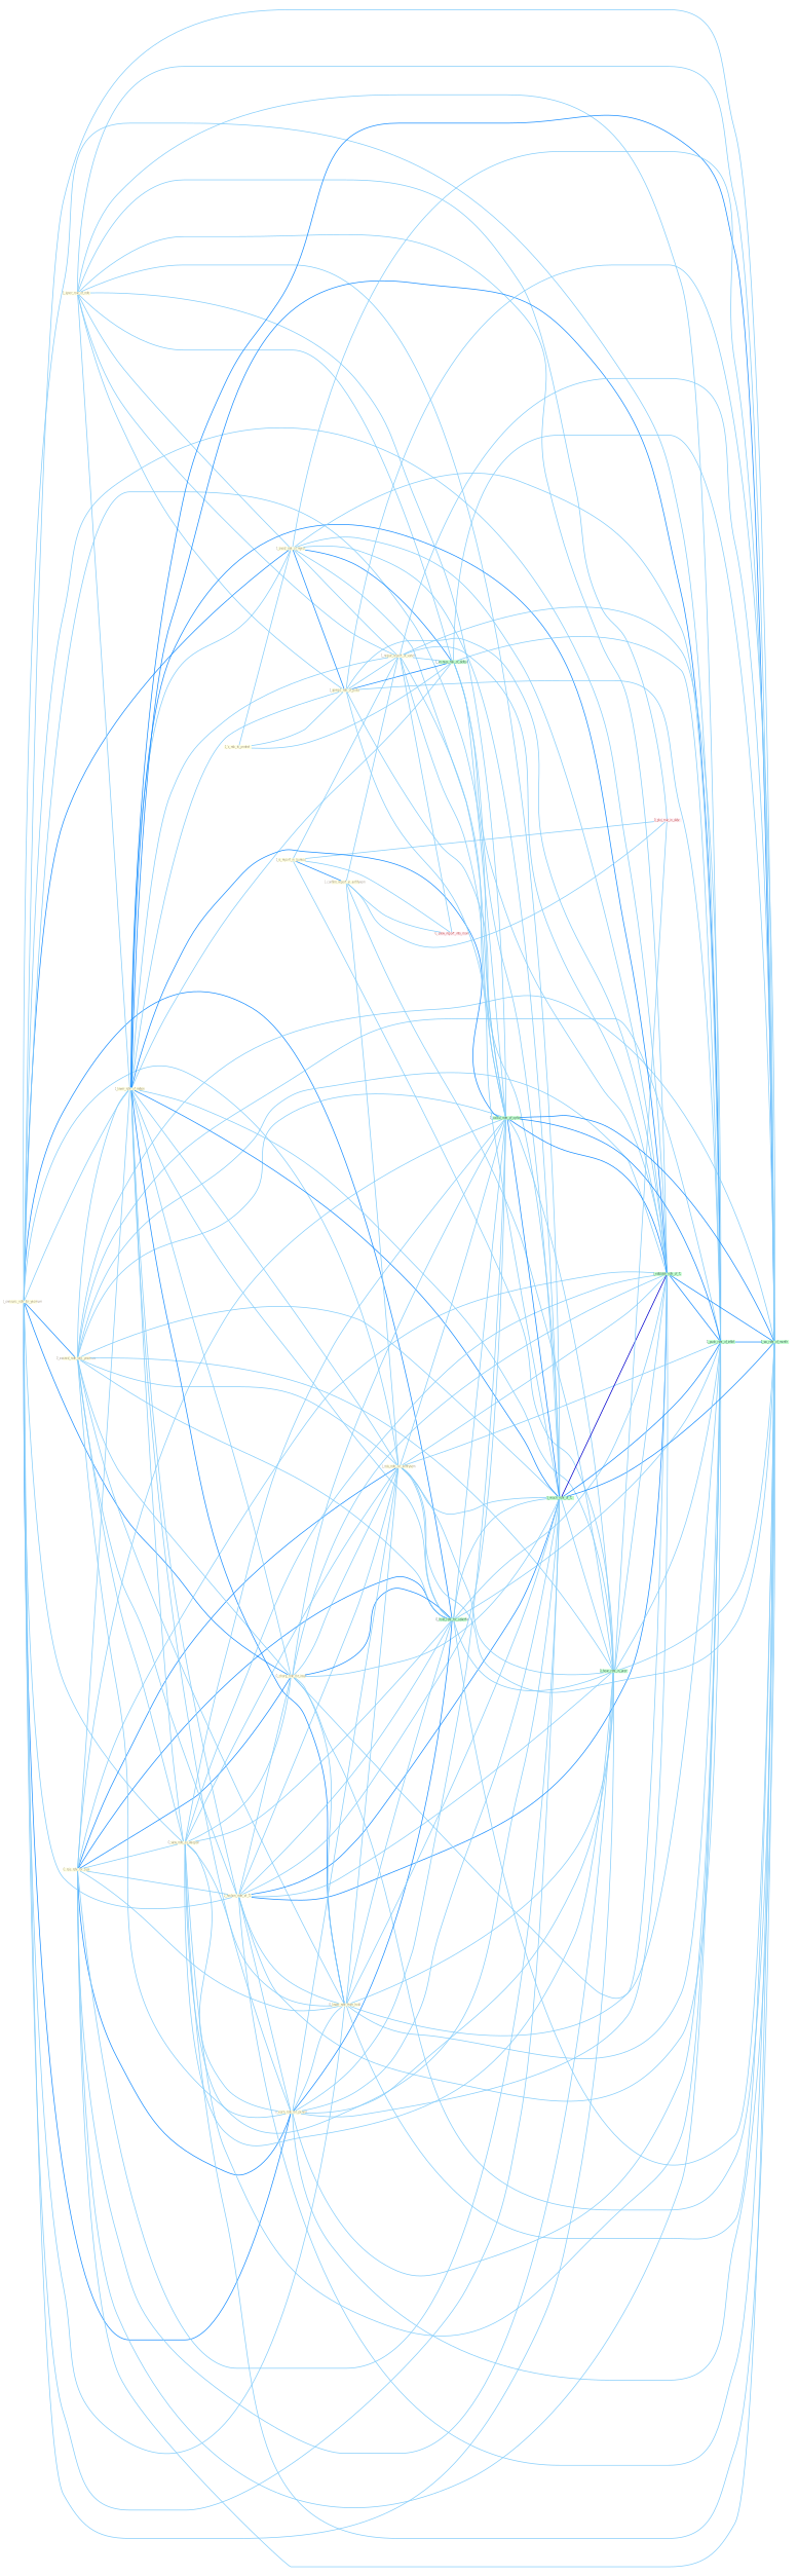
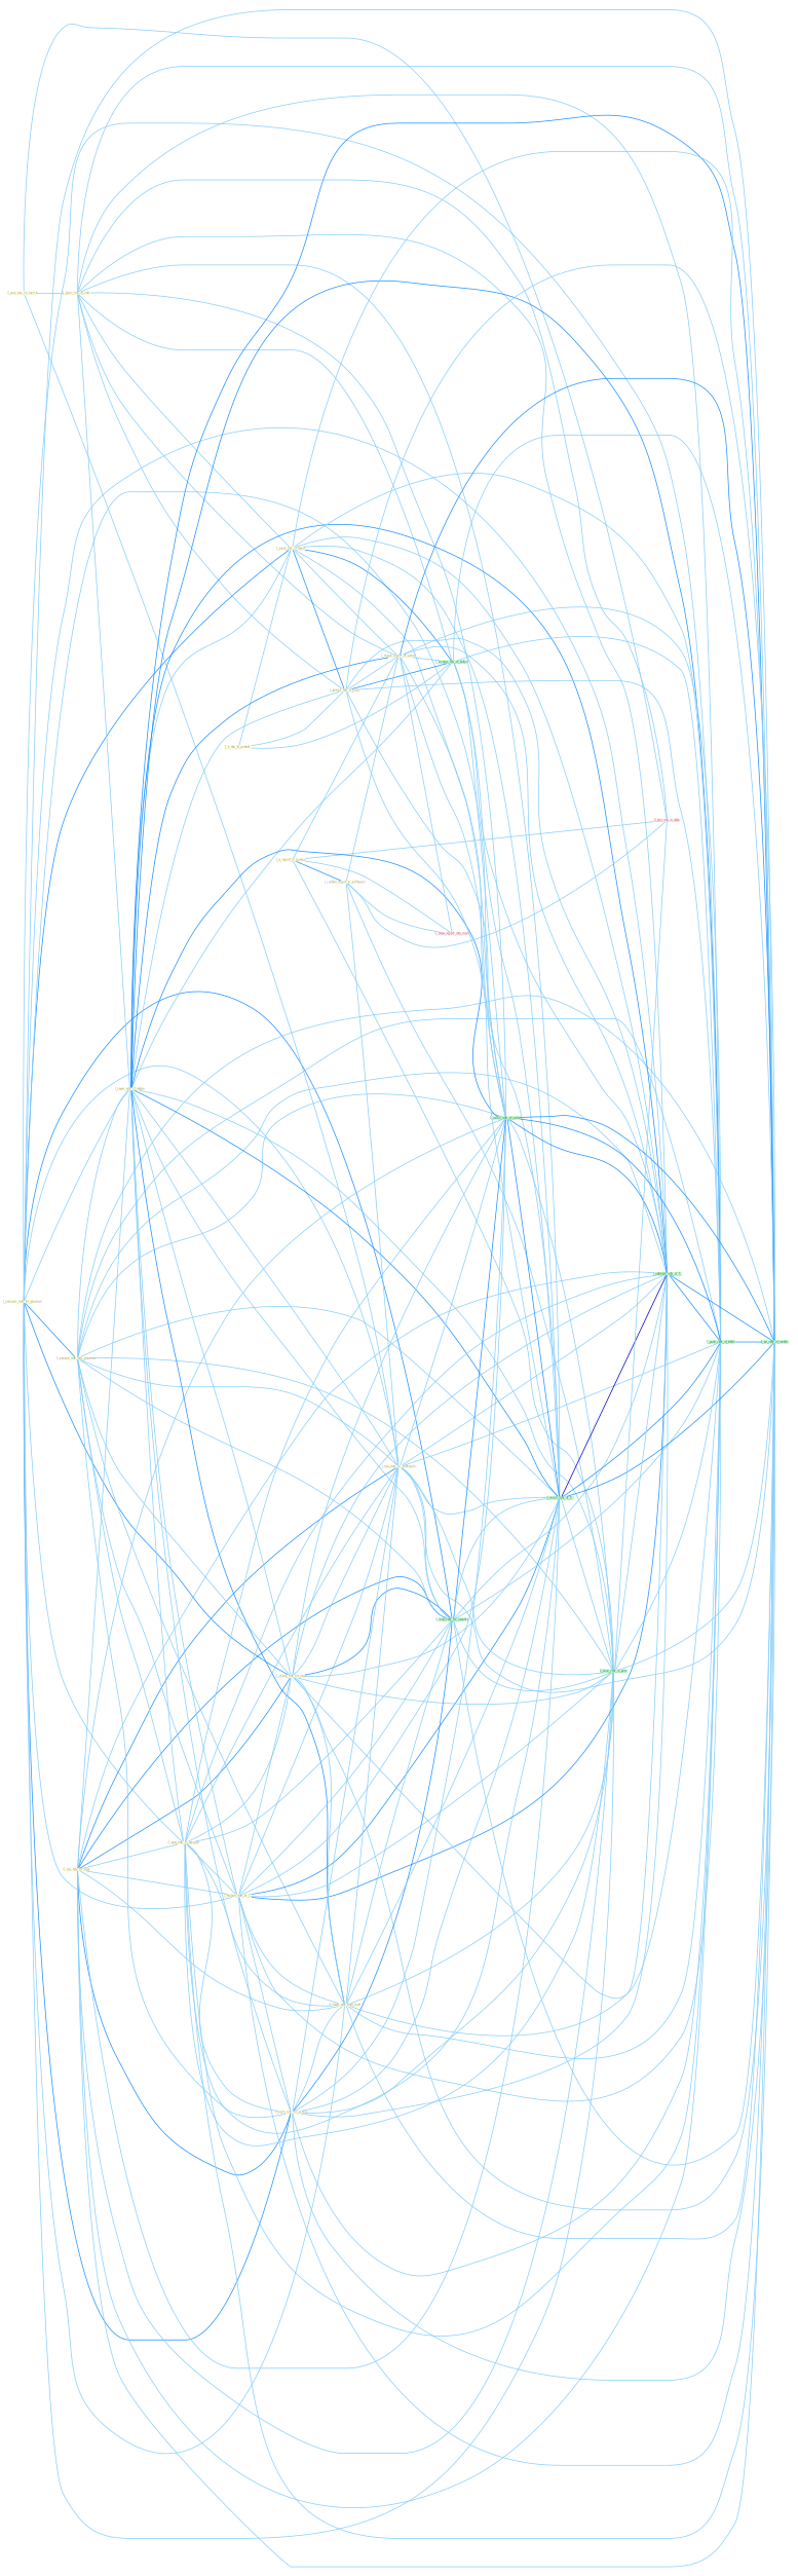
  graph {
    fontname="Comic Neue"
    rankdir=LR
    node [color="#ffffe0" fixedsize=true fontcolor="#8b7d6b" fontname="Comic Neue" fontsize=4 shape=polygon style=filled]
    edge [color="#87cefa" fontname="Comic Neue" w=1]
    "1_'s_risk_to_protest " [height=.06 width=.5]
    "1_announc_rate_for_yearnum " [height=.06 width=.5]
    "0_rais_rate_for_busi " [height=.06 width=.5]
+   "0_serv_role_on_bench " [height=.06 width=.5]
    "1_is_report_in_bureau " [height=.06 width=.5]
    "1_ignor_role_of_rate " [height=.06 width=.5]
    "0_exceed_rate_sinc_yearnum " [height=.06 width=.5]
    "1_lower_rate_of_million " [height=.06 width=.5]
    "0_view_rate_as_weapon " [height=.06 width=.5]
    "1_avoid_risk_of_reject " [height=.06 width=.5]
    "1_spread_risk_of_polici " [height=.06 width=.5]
    "0_reckon_rate_at_% " [height=.06 width=.5]
    "0_charg_rate_for_insur " [height=.06 width=.5]
    "1_confirm_report_in_entitynam " [height=.06 width=.5]
    "0_earn_rate_for_period " [height=.06 width=.5]
    "0_lower_rate_from_hold " [height=.06 width=.5]
    "1_rais_rate_on_entitynam " [height=.06 width=.5]
    "1_requir_report_of_varieti " [height=.06 width=.5]
    "0_allow_report_into_room " [color="#fff0f5" fontcolor="#b22222" height=.06 width=.5]
    "0_plai_role_in_slide " [color="#fff0f5" fontcolor="#b22222" height=.06 width=.5]
    "1_increas_risk_of_default " [color="#BDFCC9" fontcolor="#2f4f4f" height=.06 width=.5]
    "0_hold_rate_for_advertis " [color="#BDFCC9" fontcolor="#2f4f4f" height=.06 width=.5]
    "1_calcul_rate_of_option " [color="#BDFCC9" fontcolor="#2f4f4f" height=.06 width=.5]
    "1_reach_rate_of_% " [color="#BDFCC9" fontcolor="#2f4f4f" height=.06 width=.5]
    "0_have_rate_in_year " [color="#BDFCC9" fontcolor="#2f4f4f" height=.06 width=.5]
    "1_establish_rate_of_% " [color="#BDFCC9" fontcolor="#2f4f4f" height=.06 width=.5]
    "1_push_rate_of_inflat " [color="#BDFCC9" fontcolor="#2f4f4f" height=.06 width=.5]
    "1_wa_rate_of_month " [color="#BDFCC9" fontcolor="#2f4f4f" height=.06 width=.5]
    subgraph sub_1 {
      "1_'s_risk_to_protest "
      "1_announc_rate_for_yearnum "
      "0_rais_rate_for_busi "
+     "0_serv_role_on_bench "
      "1_is_report_in_bureau "
      "1_ignor_role_of_rate "
      "0_exceed_rate_sinc_yearnum "
      "1_lower_rate_of_million "
      "0_view_rate_as_weapon "
      "1_avoid_risk_of_reject "
      "1_spread_risk_of_polici "
      "0_reckon_rate_at_% "
      "0_charg_rate_for_insur "
      "1_confirm_report_in_entitynam "
      "0_earn_rate_for_period "
      "0_lower_rate_from_hold "
      "1_rais_rate_on_entitynam "
      "1_requir_report_of_varieti "
    }
    subgraph sub_2 {
      "0_allow_report_into_room "
      "0_plai_role_in_slide "
    }
    "1_'s_risk_to_protest " -- "1_avoid_risk_of_reject "
    "1_'s_risk_to_protest " -- "1_spread_risk_of_polici "
    "1_'s_risk_to_protest " -- "1_increas_risk_of_default "
    "1_announc_rate_for_yearnum " -- "0_exceed_rate_sinc_yearnum " [color="#1e90ff" w=2]
    "1_announc_rate_for_yearnum " -- "1_lower_rate_of_million "
    "1_announc_rate_for_yearnum " -- "0_view_rate_as_weapon "
    "1_announc_rate_for_yearnum " -- "1_avoid_risk_of_reject " [color="#1e90ff" w=2]
    "1_announc_rate_for_yearnum " -- "0_reckon_rate_at_% "
    "1_announc_rate_for_yearnum " -- "0_charg_rate_for_insur " [color="#1e90ff" w=2]
    "1_announc_rate_for_yearnum " -- "0_earn_rate_for_period " [color="#1e90ff" w=2]
    "1_announc_rate_for_yearnum " -- "0_lower_rate_from_hold "
    "1_announc_rate_for_yearnum " -- "1_rais_rate_on_entitynam "
    "1_announc_rate_for_yearnum " -- "0_hold_rate_for_advertis " [color="#1e90ff" w=2]
    "1_announc_rate_for_yearnum " -- "1_calcul_rate_of_option "
-   "1_announc_rate_for_yearnum " -- "1_reach_rate_of_% "
    "1_announc_rate_for_yearnum " -- "0_have_rate_in_year "
    "1_announc_rate_for_yearnum " -- "1_establish_rate_of_% "
    "1_announc_rate_for_yearnum " -- "1_push_rate_of_inflat "
    "1_announc_rate_for_yearnum " -- "1_wa_rate_of_month "
    "0_rais_rate_for_busi " -- "1_lower_rate_of_million "
    "0_rais_rate_for_busi " -- "0_view_rate_as_weapon "
    "0_rais_rate_for_busi " -- "0_reckon_rate_at_% "
    "0_rais_rate_for_busi " -- "0_charg_rate_for_insur " [color="#1e90ff" w=2]
    "0_rais_rate_for_busi " -- "0_earn_rate_for_period " [color="#1e90ff" w=2]
    "0_rais_rate_for_busi " -- "0_lower_rate_from_hold "
    "0_rais_rate_for_busi " -- "1_rais_rate_on_entitynam " [color="#1e90ff" w=2]
    "0_rais_rate_for_busi " -- "0_hold_rate_for_advertis " [color="#1e90ff" w=2]
    "0_rais_rate_for_busi " -- "1_calcul_rate_of_option "
    "0_rais_rate_for_busi " -- "1_reach_rate_of_% "
    "0_rais_rate_for_busi " -- "0_have_rate_in_year "
    "0_rais_rate_for_busi " -- "1_establish_rate_of_% "
    "0_rais_rate_for_busi " -- "1_push_rate_of_inflat "
    "0_rais_rate_for_busi " -- "1_wa_rate_of_month "
+   "0_serv_role_on_bench " -- "1_ignor_role_of_rate "
+   "0_serv_role_on_bench " -- "1_rais_rate_on_entitynam "
+   "0_serv_role_on_bench " -- "0_plai_role_in_slide "
    "1_is_report_in_bureau " -- "1_confirm_report_in_entitynam " [color="#1e90ff" w=2]
    "1_is_report_in_bureau " -- "1_requir_report_of_varieti "
    "1_is_report_in_bureau " -- "0_allow_report_into_room "
    "1_is_report_in_bureau " -- "0_plai_role_in_slide "
    "1_is_report_in_bureau " -- "0_have_rate_in_year "
    "1_ignor_role_of_rate " -- "1_lower_rate_of_million "
    "1_ignor_role_of_rate " -- "1_avoid_risk_of_reject "
    "1_ignor_role_of_rate " -- "1_spread_risk_of_polici "
    "1_ignor_role_of_rate " -- "1_requir_report_of_varieti "
    "1_ignor_role_of_rate " -- "0_plai_role_in_slide "
    "1_ignor_role_of_rate " -- "1_increas_risk_of_default "
    "1_ignor_role_of_rate " -- "1_calcul_rate_of_option "
    "1_ignor_role_of_rate " -- "1_reach_rate_of_% "
    "1_ignor_role_of_rate " -- "1_establish_rate_of_% "
    "1_ignor_role_of_rate " -- "1_push_rate_of_inflat "
    "1_ignor_role_of_rate " -- "1_wa_rate_of_month "
    "0_exceed_rate_sinc_yearnum " -- "1_lower_rate_of_million "
    "0_exceed_rate_sinc_yearnum " -- "0_view_rate_as_weapon "
    "0_exceed_rate_sinc_yearnum " -- "0_reckon_rate_at_% "
    "0_exceed_rate_sinc_yearnum " -- "0_charg_rate_for_insur "
    "0_exceed_rate_sinc_yearnum " -- "0_earn_rate_for_period "
    "0_exceed_rate_sinc_yearnum " -- "0_lower_rate_from_hold "
    "0_exceed_rate_sinc_yearnum " -- "1_rais_rate_on_entitynam "
    "0_exceed_rate_sinc_yearnum " -- "0_hold_rate_for_advertis "
    "0_exceed_rate_sinc_yearnum " -- "1_calcul_rate_of_option "
    "0_exceed_rate_sinc_yearnum " -- "1_reach_rate_of_% "
    "0_exceed_rate_sinc_yearnum " -- "0_have_rate_in_year "
    "0_exceed_rate_sinc_yearnum " -- "1_establish_rate_of_% "
    "0_exceed_rate_sinc_yearnum " -- "1_push_rate_of_inflat "
    "0_exceed_rate_sinc_yearnum " -- "1_wa_rate_of_month "
    "1_lower_rate_of_million " -- "0_view_rate_as_weapon "
    "1_lower_rate_of_million " -- "1_avoid_risk_of_reject "
    "1_lower_rate_of_million " -- "1_spread_risk_of_polici "
    "1_lower_rate_of_million " -- "0_reckon_rate_at_% "
    "1_lower_rate_of_million " -- "0_charg_rate_for_insur "
    "1_lower_rate_of_million " -- "0_earn_rate_for_period "
    "1_lower_rate_of_million " -- "0_lower_rate_from_hold " [color="#1e90ff" w=2]
    "1_lower_rate_of_million " -- "1_rais_rate_on_entitynam "
-   "1_lower_rate_of_million " -- "1_requir_report_of_varieti "
+   "1_lower_rate_of_million " -- "1_requir_report_of_varieti " [color="#1e90ff"]
    "1_lower_rate_of_million " -- "1_increas_risk_of_default "
    "1_lower_rate_of_million " -- "0_hold_rate_for_advertis "
    "1_lower_rate_of_million " -- "1_calcul_rate_of_option " [color="#1e90ff" w=2]
    "1_lower_rate_of_million " -- "1_reach_rate_of_% " [color="#1e90ff" w=2]
    "1_lower_rate_of_million " -- "0_have_rate_in_year "
    "1_lower_rate_of_million " -- "1_establish_rate_of_% " [color="#1e90ff" w=2]
    "1_lower_rate_of_million " -- "1_push_rate_of_inflat " [color="#1e90ff" w=2]
    "1_lower_rate_of_million " -- "1_wa_rate_of_month " [color="#1e90ff" w=2]
+   "0_view_rate_as_weapon " -- "0_reckon_rate_at_% "
    "0_view_rate_as_weapon " -- "0_charg_rate_for_insur "
    "0_view_rate_as_weapon " -- "0_earn_rate_for_period "
    "0_view_rate_as_weapon " -- "0_lower_rate_from_hold "
    "0_view_rate_as_weapon " -- "1_rais_rate_on_entitynam "
    "0_view_rate_as_weapon " -- "0_hold_rate_for_advertis "
    "0_view_rate_as_weapon " -- "1_calcul_rate_of_option "
    "0_view_rate_as_weapon " -- "1_reach_rate_of_% "
    "0_view_rate_as_weapon " -- "0_have_rate_in_year "
    "0_view_rate_as_weapon " -- "1_establish_rate_of_% "
    "0_view_rate_as_weapon " -- "1_push_rate_of_inflat "
    "0_view_rate_as_weapon " -- "1_wa_rate_of_month "
    "1_avoid_risk_of_reject " -- "1_spread_risk_of_polici " [color="#1e90ff" w=2]
    "1_avoid_risk_of_reject " -- "1_requir_report_of_varieti "
    "1_avoid_risk_of_reject " -- "1_increas_risk_of_default " [color="#1e90ff" w=2]
    "1_avoid_risk_of_reject " -- "1_calcul_rate_of_option "
    "1_avoid_risk_of_reject " -- "1_reach_rate_of_% "
    "1_avoid_risk_of_reject " -- "1_establish_rate_of_% "
    "1_avoid_risk_of_reject " -- "1_push_rate_of_inflat "
    "1_avoid_risk_of_reject " -- "1_wa_rate_of_month "
    "1_spread_risk_of_polici " -- "1_requir_report_of_varieti "
    "1_spread_risk_of_polici " -- "1_increas_risk_of_default " [color="#1e90ff" w=2]
    "1_spread_risk_of_polici " -- "1_calcul_rate_of_option "
    "1_spread_risk_of_polici " -- "1_reach_rate_of_% "
    "1_spread_risk_of_polici " -- "1_establish_rate_of_% "
    "1_spread_risk_of_polici " -- "1_push_rate_of_inflat "
    "1_spread_risk_of_polici " -- "1_wa_rate_of_month "
    "0_reckon_rate_at_% " -- "0_charg_rate_for_insur "
    "0_reckon_rate_at_% " -- "0_earn_rate_for_period "
    "0_reckon_rate_at_% " -- "0_lower_rate_from_hold "
    "0_reckon_rate_at_% " -- "1_rais_rate_on_entitynam "
    "0_reckon_rate_at_% " -- "0_hold_rate_for_advertis "
    "0_reckon_rate_at_% " -- "1_calcul_rate_of_option "
    "0_reckon_rate_at_% " -- "1_reach_rate_of_% " [color="#1e90ff" w=2]
    "0_reckon_rate_at_% " -- "0_have_rate_in_year "
    "0_reckon_rate_at_% " -- "1_establish_rate_of_% " [color="#1e90ff" w=2]
    "0_reckon_rate_at_% " -- "1_push_rate_of_inflat "
    "0_reckon_rate_at_% " -- "1_wa_rate_of_month "
    "0_charg_rate_for_insur " -- "0_lower_rate_from_hold "
    "0_charg_rate_for_insur " -- "1_rais_rate_on_entitynam "
    "0_charg_rate_for_insur " -- "0_hold_rate_for_advertis " [color="#1e90ff" w=2]
    "0_charg_rate_for_insur " -- "1_calcul_rate_of_option "
    "0_charg_rate_for_insur " -- "1_reach_rate_of_% "
+   "0_charg_rate_for_insur " -- "0_have_rate_in_year "
    "0_charg_rate_for_insur " -- "1_establish_rate_of_% "
    "0_charg_rate_for_insur " -- "1_push_rate_of_inflat "
    "0_charg_rate_for_insur " -- "1_wa_rate_of_month "
    "1_confirm_report_in_entitynam " -- "1_rais_rate_on_entitynam "
    "1_confirm_report_in_entitynam " -- "1_requir_report_of_varieti "
    "1_confirm_report_in_entitynam " -- "0_allow_report_into_room "
    "1_confirm_report_in_entitynam " -- "0_plai_role_in_slide "
    "1_confirm_report_in_entitynam " -- "0_have_rate_in_year "
    "0_earn_rate_for_period " -- "0_lower_rate_from_hold "
    "0_earn_rate_for_period " -- "1_rais_rate_on_entitynam "
    "0_earn_rate_for_period " -- "0_hold_rate_for_advertis " [color="#1e90ff" w=2]
    "0_earn_rate_for_period " -- "1_calcul_rate_of_option "
    "0_earn_rate_for_period " -- "1_reach_rate_of_% "
    "0_earn_rate_for_period " -- "0_have_rate_in_year "
    "0_earn_rate_for_period " -- "1_establish_rate_of_% "
    "0_earn_rate_for_period " -- "1_push_rate_of_inflat "
    "0_earn_rate_for_period " -- "1_wa_rate_of_month "
    "0_lower_rate_from_hold " -- "1_rais_rate_on_entitynam "
    "0_lower_rate_from_hold " -- "0_hold_rate_for_advertis "
    "0_lower_rate_from_hold " -- "1_reach_rate_of_% "
    "0_lower_rate_from_hold " -- "0_have_rate_in_year "
    "0_lower_rate_from_hold " -- "1_establish_rate_of_% "
    "0_lower_rate_from_hold " -- "1_push_rate_of_inflat "
    "0_lower_rate_from_hold " -- "1_wa_rate_of_month "
    "1_rais_rate_on_entitynam " -- "0_hold_rate_for_advertis "
    "1_rais_rate_on_entitynam " -- "1_calcul_rate_of_option "
    "1_rais_rate_on_entitynam " -- "1_reach_rate_of_% "
    "1_rais_rate_on_entitynam " -- "0_have_rate_in_year "
    "1_rais_rate_on_entitynam " -- "1_establish_rate_of_% "
    "1_rais_rate_on_entitynam " -- "1_push_rate_of_inflat "
    "1_rais_rate_on_entitynam " -- "1_wa_rate_of_month "
    "1_requir_report_of_varieti " -- "0_allow_report_into_room "
    "1_requir_report_of_varieti " -- "1_increas_risk_of_default "
    "1_requir_report_of_varieti " -- "1_calcul_rate_of_option "
    "1_requir_report_of_varieti " -- "1_reach_rate_of_% "
    "1_requir_report_of_varieti " -- "1_establish_rate_of_% "
    "1_requir_report_of_varieti " -- "1_push_rate_of_inflat "
-   "1_requir_report_of_varieti " -- "1_wa_rate_of_month "
+   "1_requir_report_of_varieti " -- "1_wa_rate_of_month " [color="#1e90ff"]
    "1_increas_risk_of_default " -- "1_calcul_rate_of_option "
    "1_increas_risk_of_default " -- "1_reach_rate_of_% "
    "1_increas_risk_of_default " -- "1_establish_rate_of_% "
    "1_increas_risk_of_default " -- "1_push_rate_of_inflat "
    "1_increas_risk_of_default " -- "1_wa_rate_of_month "
-   "0_hold_rate_for_advertis " -- "1_calcul_rate_of_option "
+   "0_hold_rate_for_advertis " -- "1_calcul_rate_of_option " [color="#1e90ff"]
    "0_hold_rate_for_advertis " -- "1_reach_rate_of_% "
    "0_hold_rate_for_advertis " -- "0_have_rate_in_year "
    "0_hold_rate_for_advertis " -- "1_establish_rate_of_% "
    "0_hold_rate_for_advertis " -- "1_push_rate_of_inflat "
    "0_hold_rate_for_advertis " -- "1_wa_rate_of_month "
    "1_calcul_rate_of_option " -- "1_reach_rate_of_% " [color="#1e90ff" w=2]
    "1_calcul_rate_of_option " -- "0_have_rate_in_year "
    "1_calcul_rate_of_option " -- "1_establish_rate_of_% " [color="#1e90ff" w=2]
    "1_calcul_rate_of_option " -- "1_push_rate_of_inflat " [color="#1e90ff" w=2]
    "1_calcul_rate_of_option " -- "1_wa_rate_of_month " [color="#1e90ff" w=2]
    "1_reach_rate_of_% " -- "0_have_rate_in_year "
    "1_reach_rate_of_% " -- "1_establish_rate_of_% " [color="#0000cd" w=3]
    "1_reach_rate_of_% " -- "1_push_rate_of_inflat " [color="#1e90ff" w=2]
    "1_reach_rate_of_% " -- "1_wa_rate_of_month " [color="#1e90ff" w=2]
    "0_have_rate_in_year " -- "0_plai_role_in_slide "
    "0_have_rate_in_year " -- "1_establish_rate_of_% "
    "0_have_rate_in_year " -- "1_push_rate_of_inflat "
    "0_have_rate_in_year " -- "1_wa_rate_of_month "
    "1_establish_rate_of_% " -- "1_push_rate_of_inflat " [color="#1e90ff" w=2]
    "1_establish_rate_of_% " -- "1_wa_rate_of_month " [color="#1e90ff" w=2]
    "1_push_rate_of_inflat " -- "1_wa_rate_of_month " [color="#1e90ff" w=2]
  }
